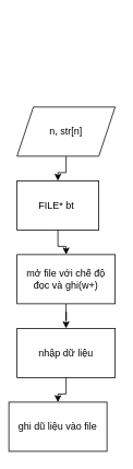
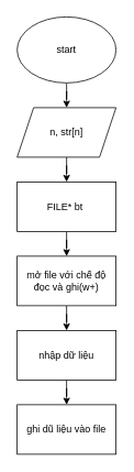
  <mxCell id="0" />
  <mxCell id="1" parent="0" />
+ <mxCell id="2" value="" style="edgeStyle=orthogonalEdgeStyle;rounded=0;orthogonalLoop=1;jettySize=auto;html=1;" parent="1" source="3" target="5" edge="1"><mxGeometry relative="1" as="geometry"><mxPoint x="80" y="190" as="targetPoint" /></mxGeometry></mxCell>
+ <mxCell id="3" value="start" style="ellipse;whiteSpace=wrap;html=1;" parent="1" vertex="1"><mxGeometry x="20" y="20" width="120" height="80" as="geometry" /></mxCell>
  <mxCell id="4" value="" style="edgeStyle=orthogonalEdgeStyle;rounded=0;orthogonalLoop=1;jettySize=auto;html=1;" parent="1" source="5" target="7" edge="1"><mxGeometry relative="1" as="geometry" /></mxCell>
  <mxCell id="5" value="n, str[n]" style="shape=parallelogram;perimeter=parallelogramPerimeter;whiteSpace=wrap;html=1;fixedSize=1;" parent="1" vertex="1"><mxGeometry x="20" y="130" width="120" height="60" as="geometry" /></mxCell>
  <mxCell id="6" value="" style="edgeStyle=orthogonalEdgeStyle;rounded=0;orthogonalLoop=1;jettySize=auto;html=1;" parent="1" source="7" target="9" edge="1"><mxGeometry relative="1" as="geometry" /></mxCell>
- <mxCell id="7" value="FILE* bt&amp;nbsp;" style="whiteSpace=wrap;html=1;" parent="1" vertex="1"><mxGeometry x="20" y="220" width="100" height="60" as="geometry" /></mxCell>
+ <mxCell id="7" value="FILE* bt&amp;nbsp;" style="whiteSpace=wrap;html=1;" parent="1" vertex="1"><mxGeometry x="20" y="220" width="120" height="60" as="geometry" /></mxCell>
  <mxCell id="8" value="" style="edgeStyle=orthogonalEdgeStyle;rounded=0;orthogonalLoop=1;jettySize=auto;html=1;" parent="1" source="9" target="11" edge="1"><mxGeometry relative="1" as="geometry" /></mxCell>
  <mxCell id="9" value="mở file với chế độ đọc và ghi(w+)" style="whiteSpace=wrap;html=1;" parent="1" vertex="1"><mxGeometry x="20" y="310" width="120" height="60" as="geometry" /></mxCell>
  <mxCell id="10" value="" style="edgeStyle=orthogonalEdgeStyle;rounded=0;orthogonalLoop=1;jettySize=auto;html=1;" parent="1" source="11" target="12" edge="1"><mxGeometry relative="1" as="geometry" /></mxCell>
  <mxCell id="11" value="nhập dữ liệu" style="whiteSpace=wrap;html=1;" parent="1" vertex="1"><mxGeometry x="20" y="400" width="120" height="60" as="geometry" /></mxCell>
- <mxCell id="12" value="ghi dũ liệu vào file" style="whiteSpace=wrap;html=1;" parent="1" vertex="1"><mxGeometry x="10" y="490" width="120" height="60" as="geometry" /></mxCell>
+ <mxCell id="12" value="ghi dũ liệu vào file" style="whiteSpace=wrap;html=1;" parent="1" vertex="1"><mxGeometry x="20" y="490" width="120" height="60" as="geometry" /></mxCell>
